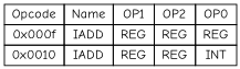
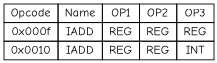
  digraph {
    nodesep=0.5
    ranksep=2
    fontname="Comic Neue"
-   n1 [label=< <table border="0" cellborder="1" cellspacing="0"> <tr><td> Opcode </td> <td> Name </td> <td> OP1 </td><td> OP2 </td><td> OP0 </td> </tr> <tr><td> 0x000f </td><td> IADD </td><td> REG </td><td> REG </td><td> REG </td> </tr> <tr><td> 0x0010 </td><td> IADD </td><td> REG </td><td> REG </td><td> INT </td> </tr> </table>> shape=plain fontname="Comic Neue"]
+   n1 [label=< <table border="0" cellborder="1" cellspacing="0"> <tr><td> Opcode </td> <td> Name </td> <td> OP1 </td><td> OP2 </td><td> OP3 </td> </tr> <tr><td> 0x000f </td><td> IADD </td><td> REG </td><td> REG </td><td> REG </td> </tr> <tr><td> 0x0010 </td><td> IADD </td><td> REG </td><td> REG </td><td> INT </td> </tr> </table>> shape=plain fontname="Comic Neue"]
  }
